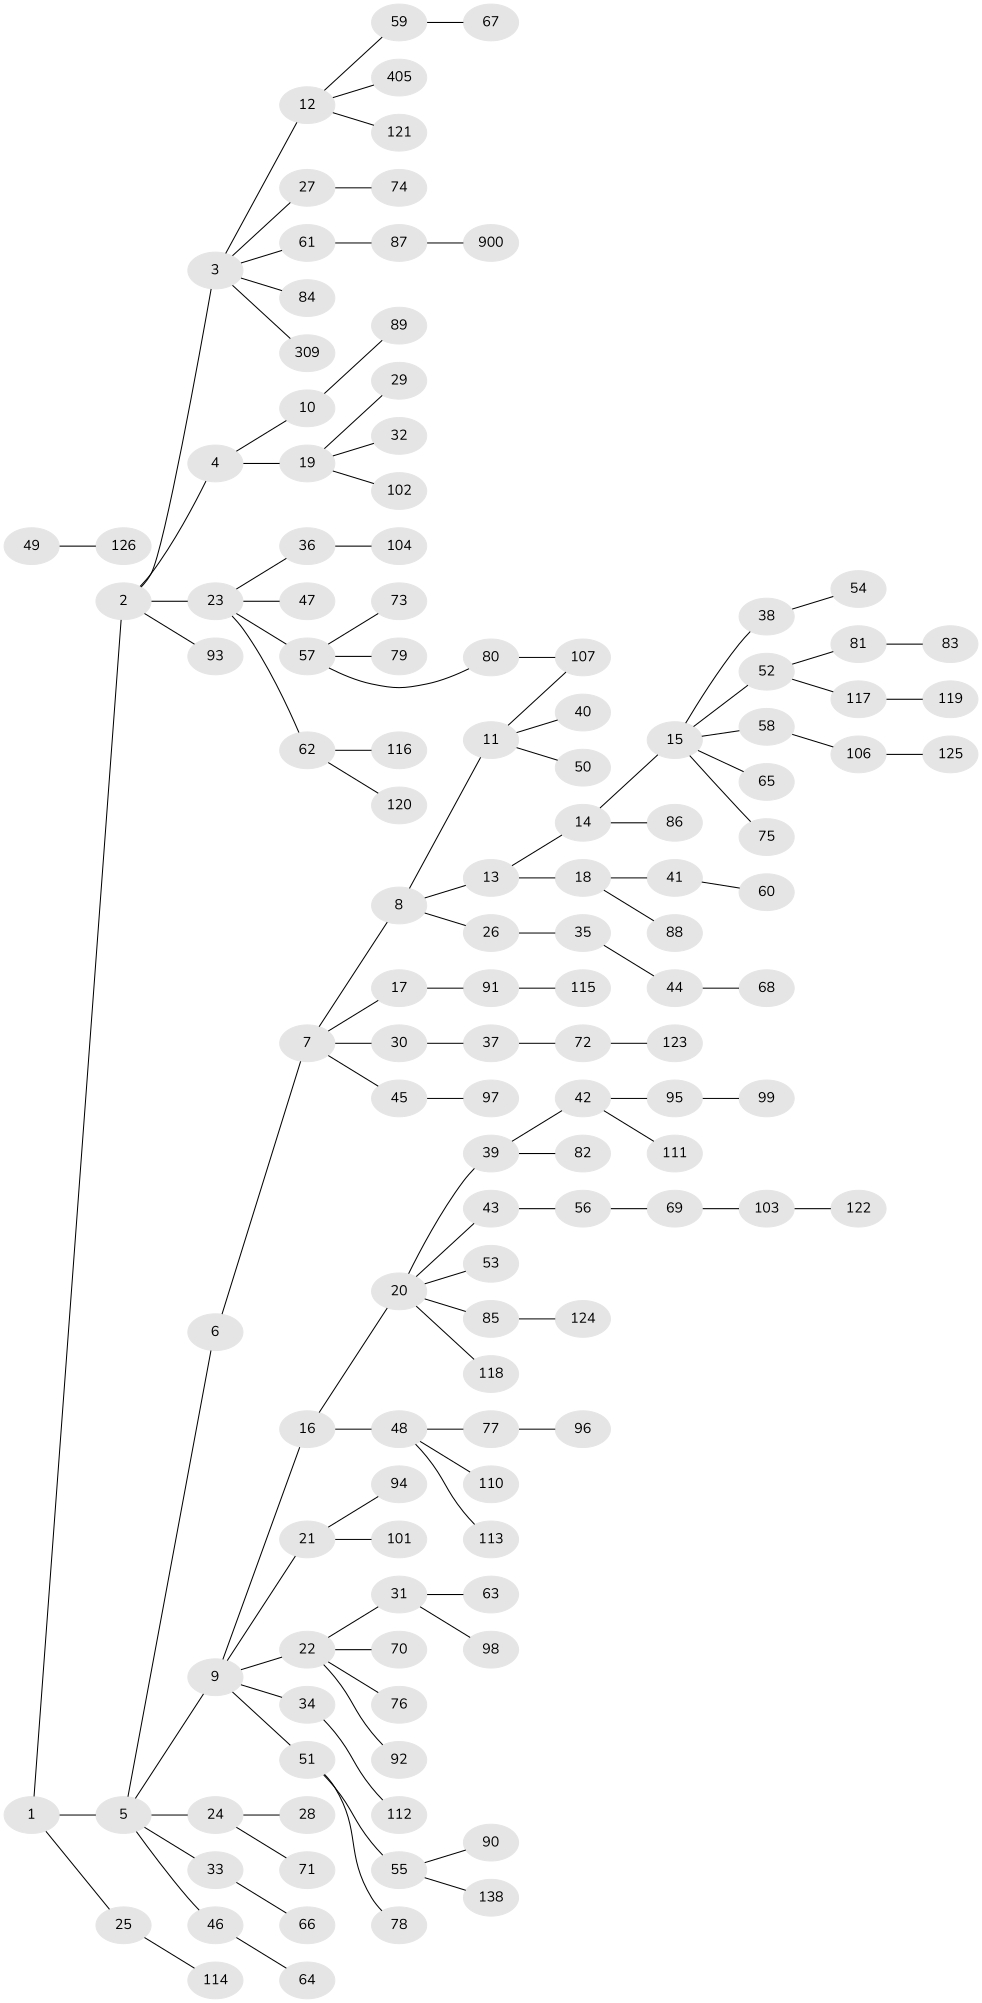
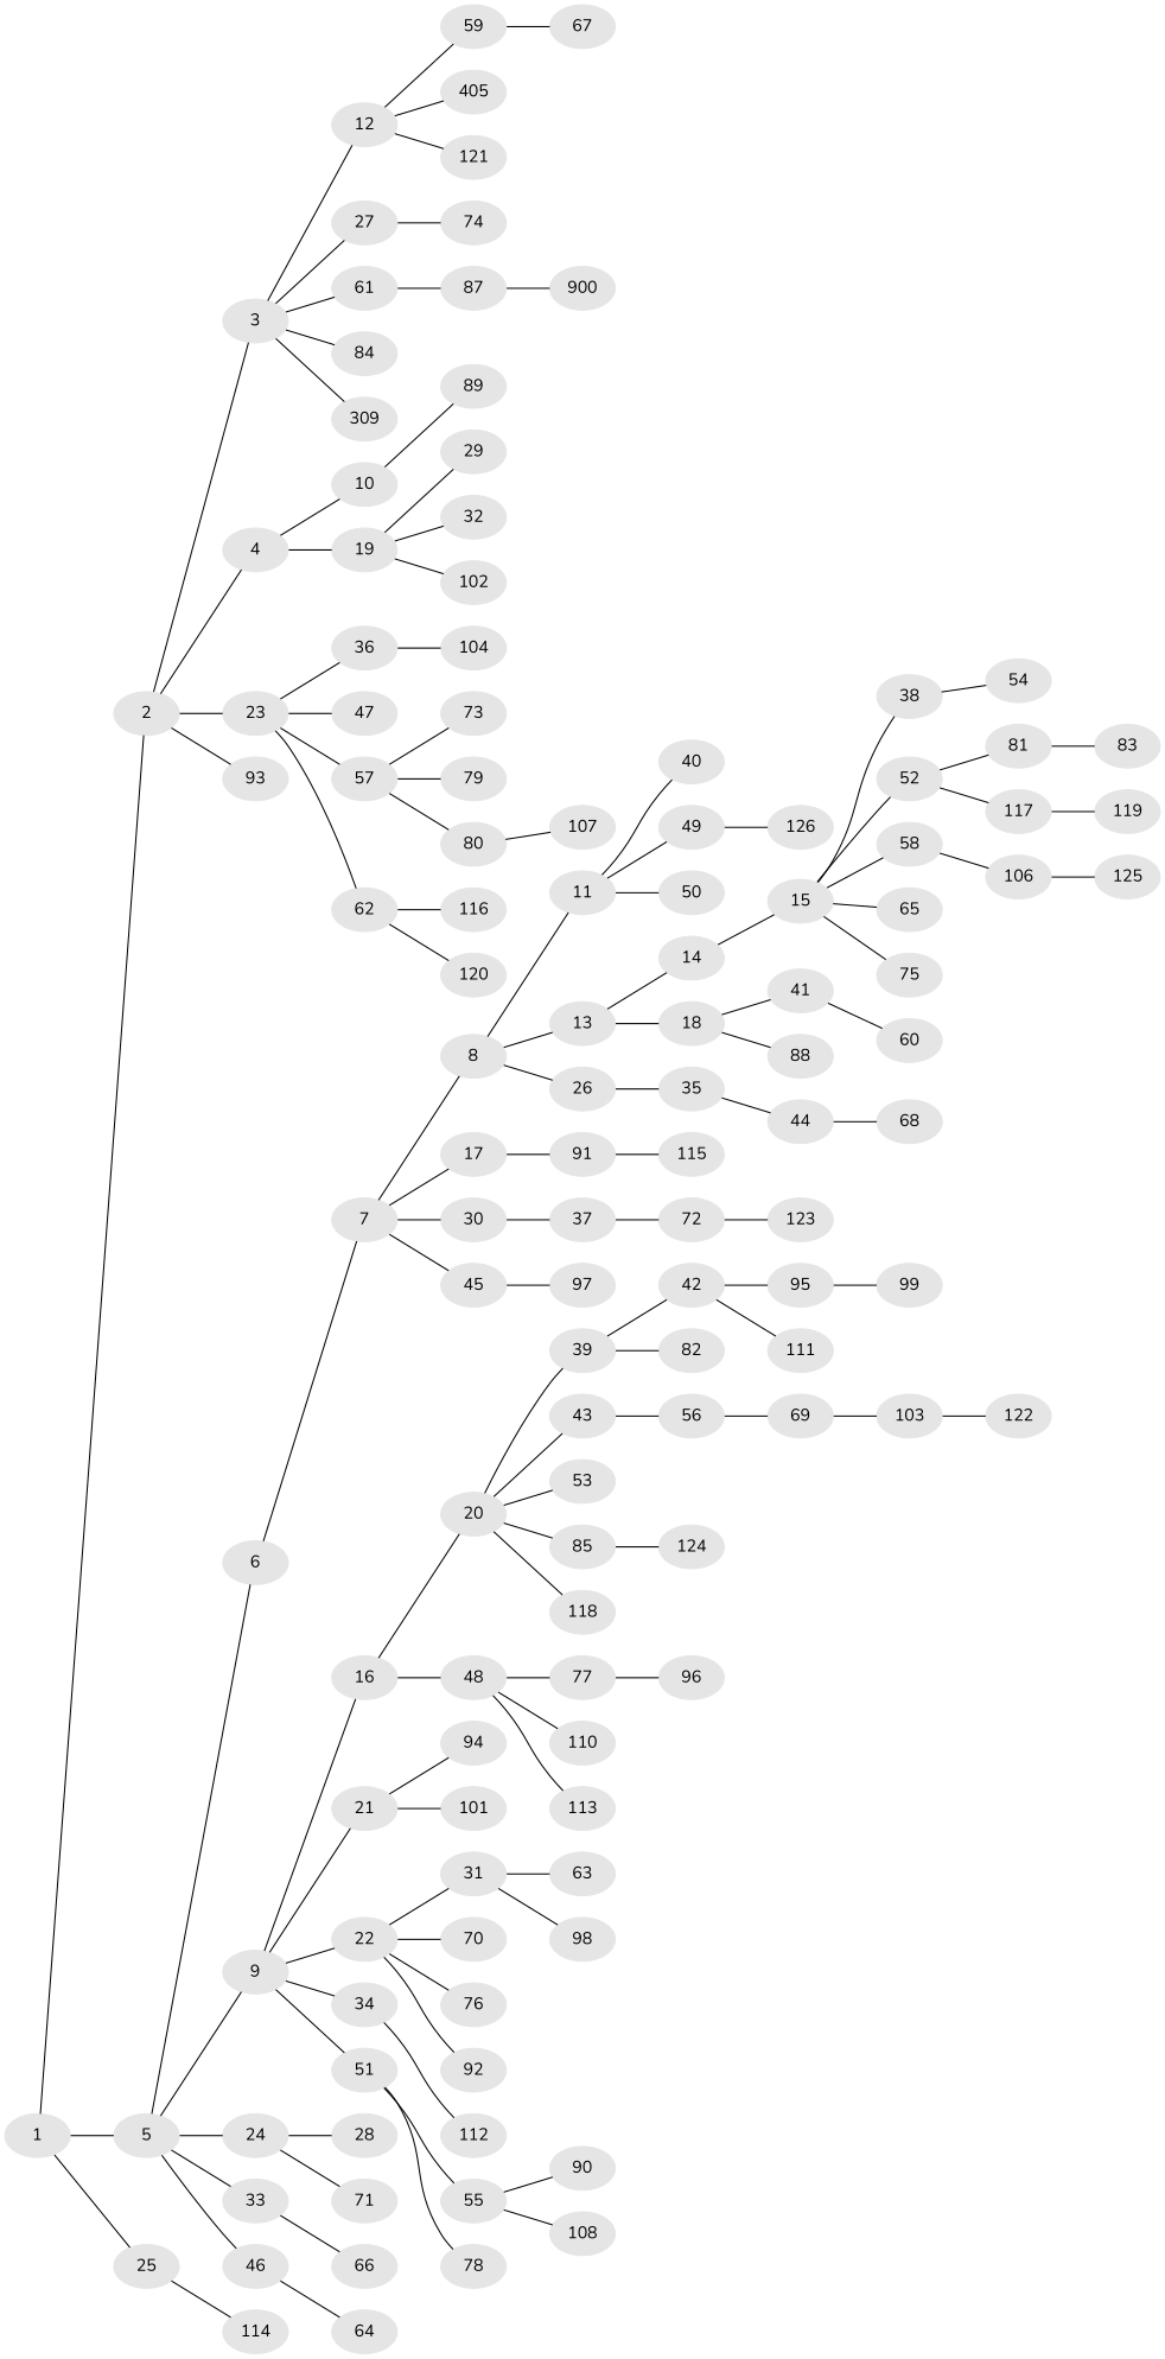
  graph {
    fontname=Nunito
    rankdir=LR
    node [color=gray90 fontname=Nunito style=filled]
    edge [fontname=Nunito]
    1
    2
    5
    25
    3
    4
    23
    93
    6
    9
    24
    33
    46
    114
    12
    27
    61
    84
    n19 [label=309]
    10
    19
    36
    47
    57
    62
    59
    n27 [label=405]
    121
    74
    87
    89
    29
    32
    102
    7
    16
    21
    22
    34
    51
    28
    71
    66
    64
    8
    17
    30
    45
    11
    13
    26
    91
    37
    97
    40
    49
    50
    14
    18
    35
    20
    48
    94
    101
    31
    70
    76
    92
    112
    55
    78
    126
    67
    15
-   86
    41
    88
    38
    52
    58
    65
    75
    54
    81
    117
    106
    39
    43
    53
    85
    118
    77
    110
    113
    115
    60
    42
    82
    56
    124
    63
    98
    104
    73
    79
    80
    116
    120
    44
    72
    68
    123
    95
    111
    99
    69
    96
    90
-   108 [label=138]
+   108
    83
    119
    103
    107
    125
    n125 [label=900]
    122
    1 -- 2
    1 -- 5
    1 -- 25
    2 -- 3
    2 -- 4
    2 -- 23
    2 -- 93
    5 -- 6
    5 -- 9
    5 -- 24
    5 -- 33
    5 -- 46
    25 -- 114
    3 -- 12
    3 -- 27
    3 -- 61
    3 -- 84
    3 -- n19
    4 -- 10
    4 -- 19
    23 -- 36
    23 -- 47
    23 -- 57
    23 -- 62
    6 -- 7
    9 -- 16
    9 -- 21
    9 -- 22
    9 -- 34
    9 -- 51
    24 -- 28
    24 -- 71
    33 -- 66
    46 -- 64
    12 -- 59
    12 -- n27
    12 -- 121
    27 -- 74
    61 -- 87
    10 -- 89
    19 -- 29
    19 -- 32
    19 -- 102
    36 -- 104
    57 -- 73
    57 -- 79
    57 -- 80
    62 -- 116
    62 -- 120
    59 -- 67
    87 -- n125
    7 -- 8
    7 -- 17
    7 -- 30
    7 -- 45
    16 -- 20
    16 -- 48
    21 -- 94
    21 -- 101
    22 -- 31
    22 -- 70
    22 -- 76
    22 -- 92
    34 -- 112
    51 -- 55
    51 -- 78
    8 -- 11
    8 -- 13
    8 -- 26
    17 -- 91
    30 -- 37
    45 -- 97
    11 -- 40
-   11 -- 107
+   11 -- 49
    11 -- 50
    13 -- 14
    13 -- 18
    26 -- 35
    91 -- 115
    37 -- 72
    49 -- 126
    14 -- 15
-   14 -- 86
    18 -- 41
    18 -- 88
    35 -- 44
    20 -- 39
    20 -- 43
    20 -- 53
    20 -- 85
    20 -- 118
    48 -- 77
    48 -- 110
    48 -- 113
    31 -- 63
    31 -- 98
    55 -- 90
    55 -- 108
    15 -- 38
    15 -- 52
    15 -- 58
    15 -- 65
    15 -- 75
    41 -- 60
    38 -- 54
    52 -- 81
    52 -- 117
    58 -- 106
    81 -- 83
    117 -- 119
    106 -- 125
    39 -- 42
    39 -- 82
    43 -- 56
    85 -- 124
    77 -- 96
    42 -- 95
    42 -- 111
    56 -- 69
    80 -- 107
    44 -- 68
    72 -- 123
    95 -- 99
    69 -- 103
    103 -- 122
  }
